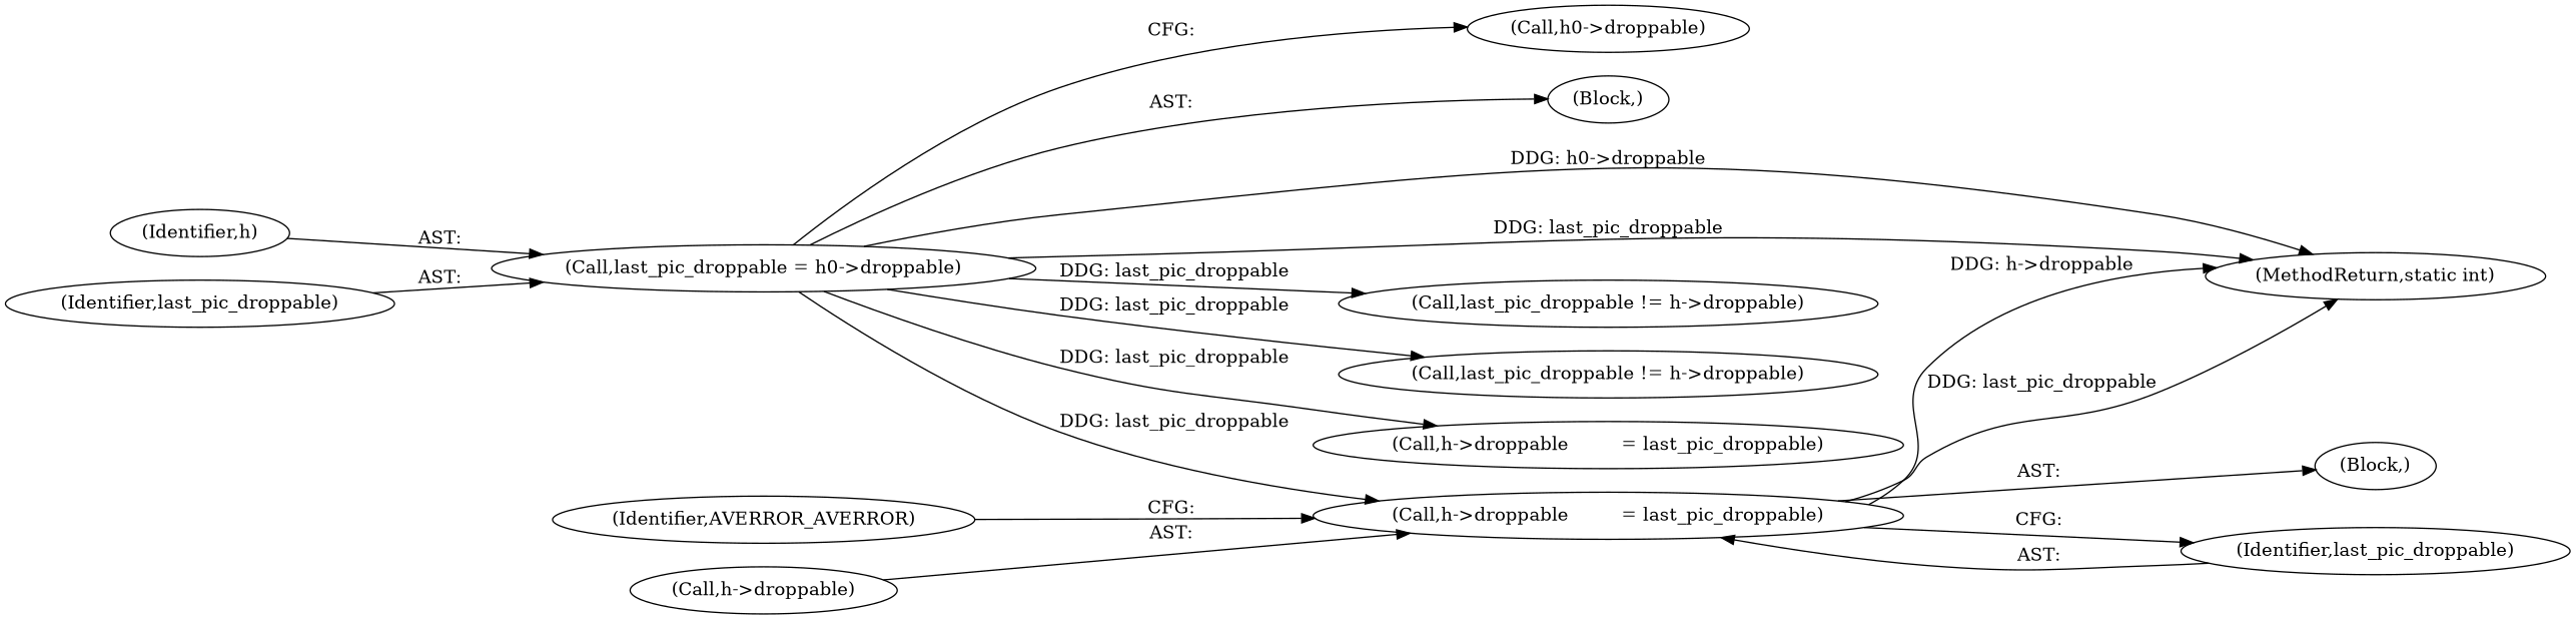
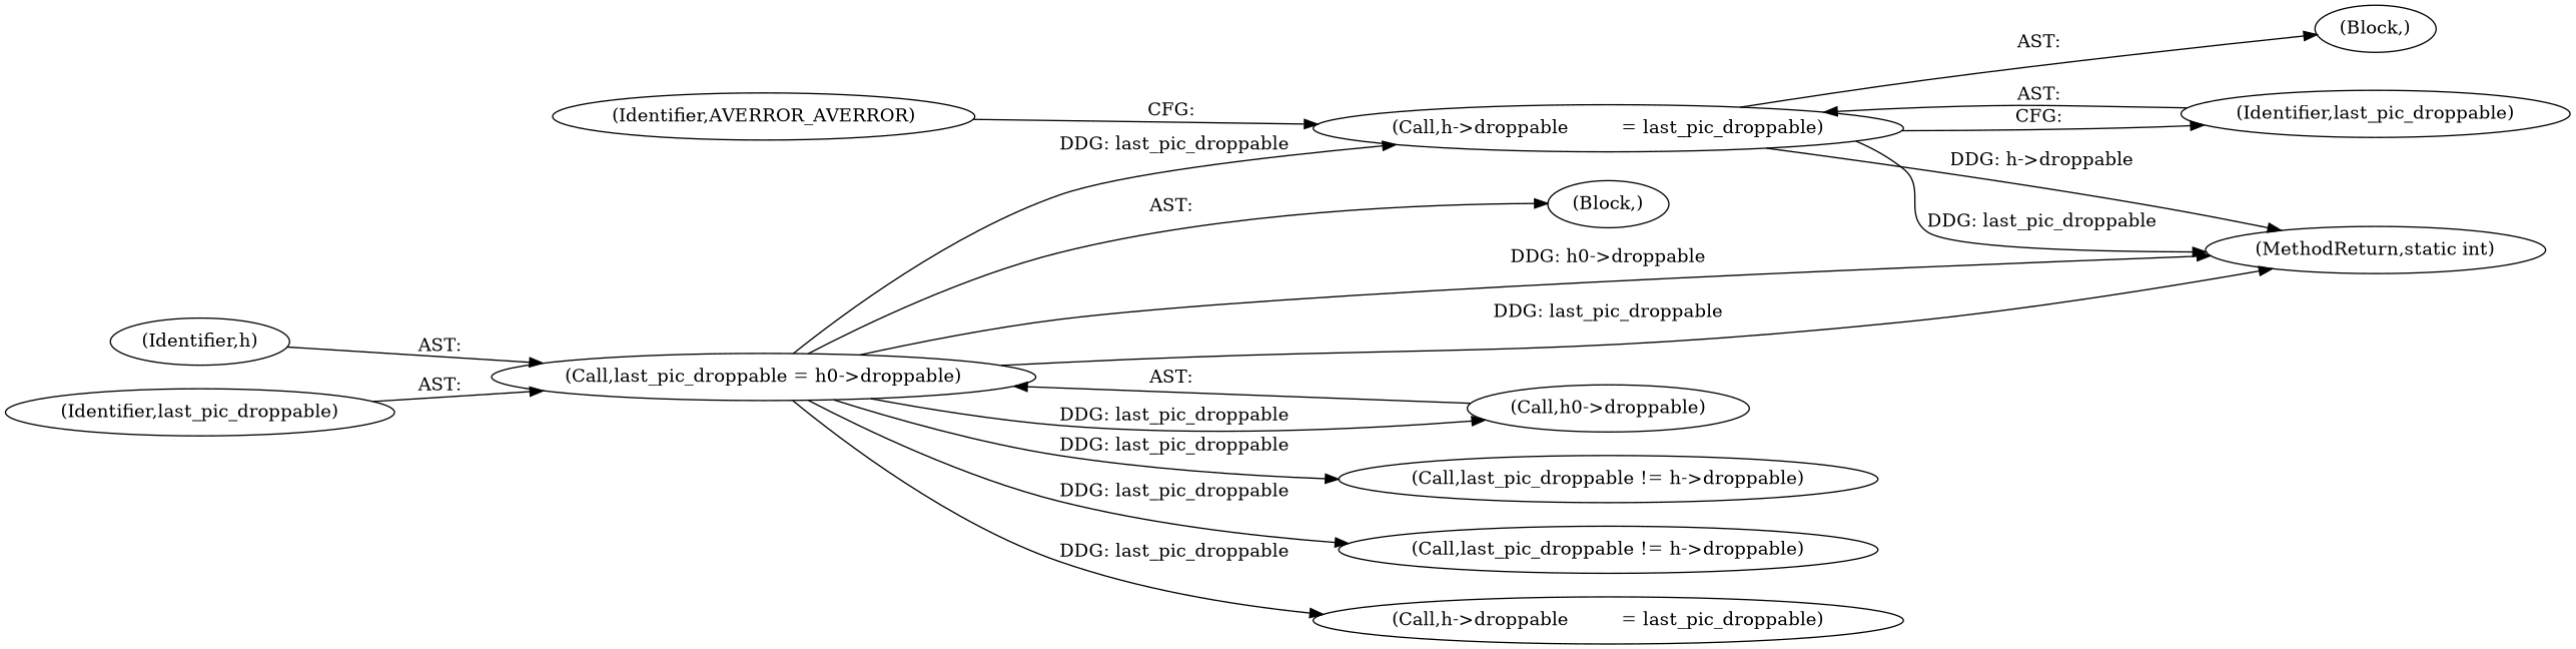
  digraph {
    rankdir=LR
    n1 [label="(Call,h->droppable         = last_pic_droppable)"]
    n2 [label="(MethodReturn,static int)"]
    n3 [label="(Block,)"]
    n4 [label="(Identifier,last_pic_droppable)"]
    n5 [label="(Call,last_pic_droppable = h0->droppable)"]
    n6 [label="(Call,last_pic_droppable != h->droppable)"]
    n7 [label="(Call,last_pic_droppable != h->droppable)"]
    n8 [label="(Call,h->droppable         = last_pic_droppable)"]
    n9 [label="(Call,h0->droppable)"]
    n10 [label="(Block,)"]
    n11 [label="(Identifier,h)"]
    n12 [label="(Identifier,AVERROR_AVERROR)"]
    n13 [label="(Identifier,last_pic_droppable)"]
-   n14 [label="(Call,h->droppable)"]
    n1 -> n2 [label="DDG: h->droppable"]
    n1 -> n2 [label="DDG: last_pic_droppable"]
    n1 -> n3 [label="AST: "]
    n1 -> n4 [label="CFG: "]
    n4 -> n1 [label="AST: "]
    n5 -> n1 [label="DDG: last_pic_droppable"]
    n5 -> n2 [label="DDG: h0->droppable"]
    n5 -> n2 [label="DDG: last_pic_droppable"]
    n5 -> n6 [label="DDG: last_pic_droppable"]
    n5 -> n7 [label="DDG: last_pic_droppable"]
    n5 -> n8 [label="DDG: last_pic_droppable"]
-   n5 -> n9 [label="CFG: "]
+   n5 -> n9 [label="DDG: last_pic_droppable"]
    n5 -> n10 [label="AST: "]
+   n9 -> n5 [label="AST: "]
    n11 -> n5 [label="AST: "]
    n12 -> n1 [label="CFG: "]
    n13 -> n5 [label="AST: "]
-   n14 -> n1 [label="AST: "]
  }
